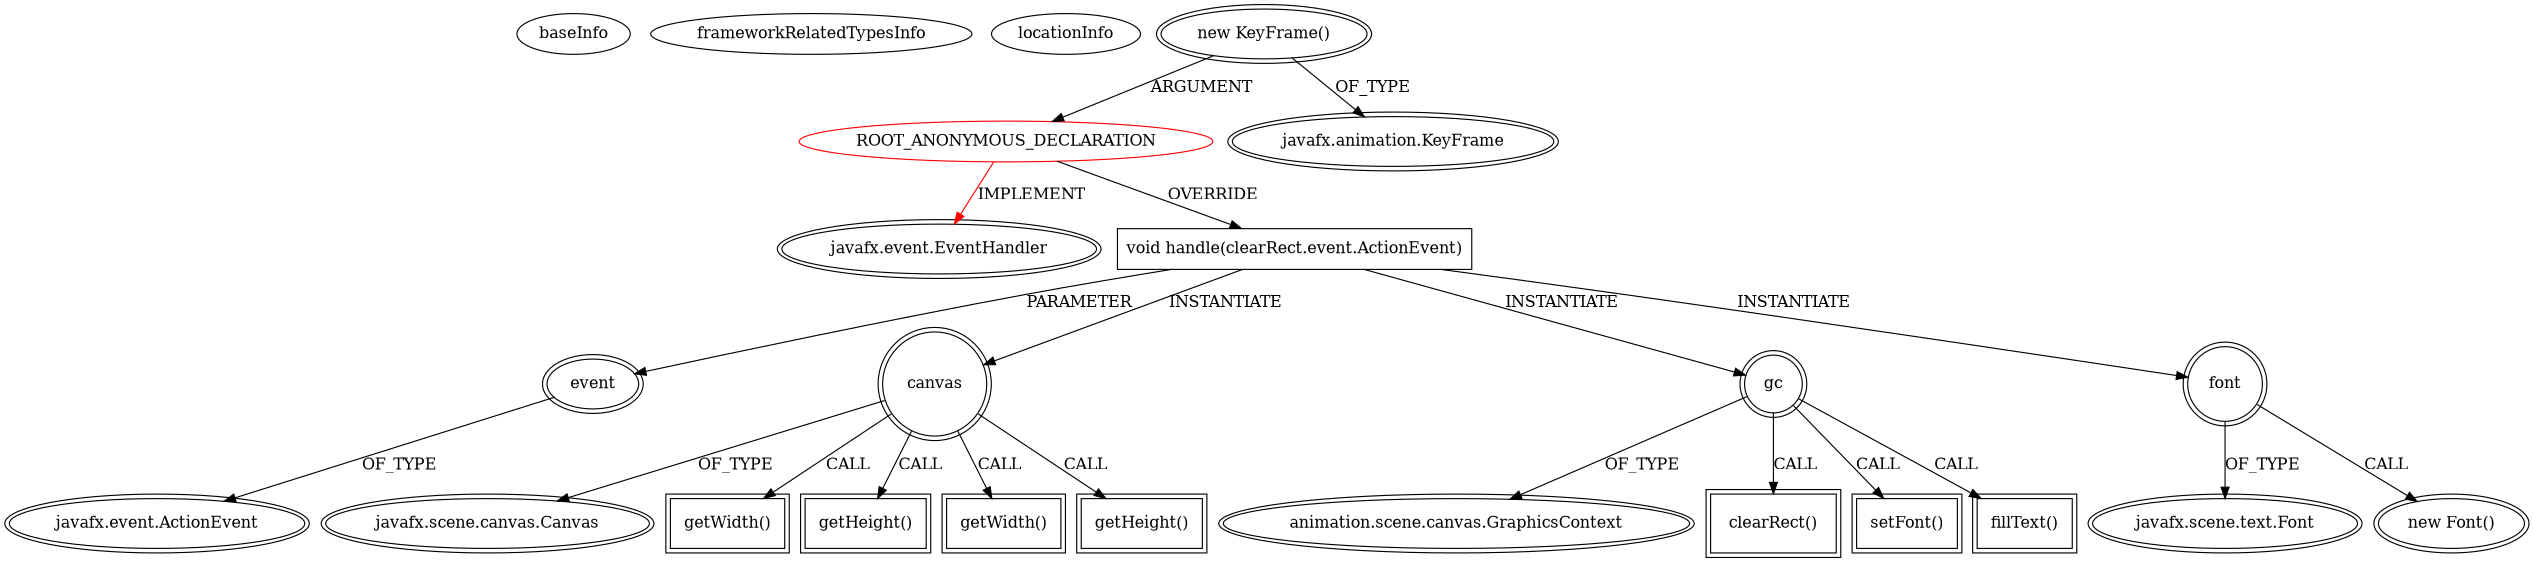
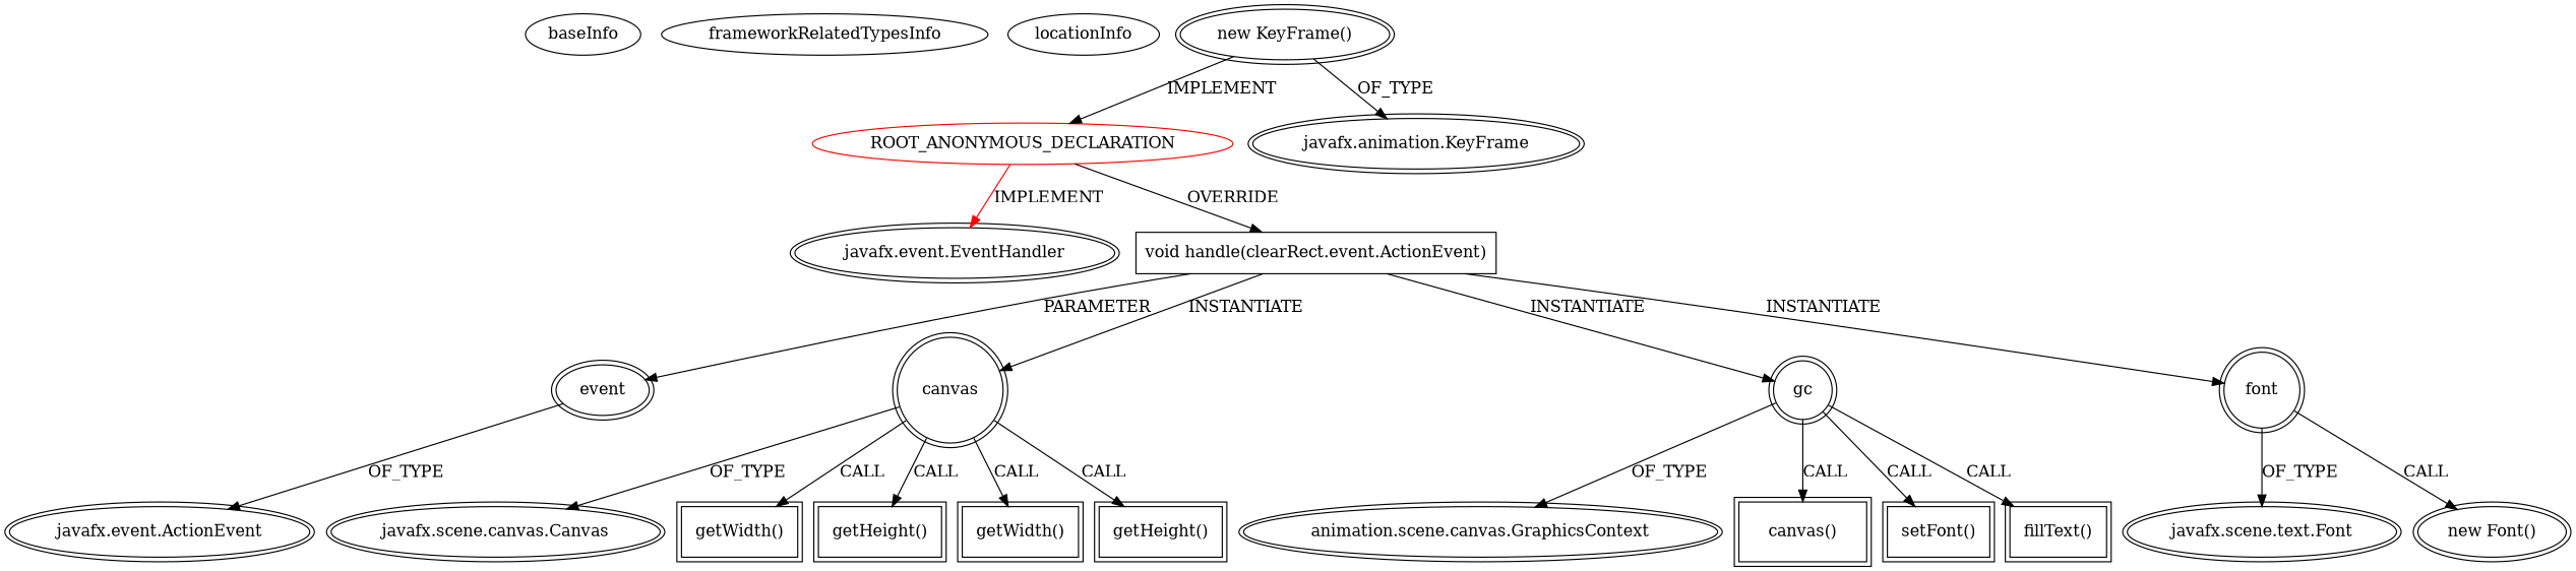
  digraph {
    node [isFrameworkType=true vertexType=INSIDE_CALL peripheries=2]
    baseInfo [category=extension_graph graphId=1718 isAnonymous=true possibleRelation=false isFrameworkType="" vertexType="" peripheries=""]
    frameworkRelatedTypesInfo [0="javafx.event.EventHandler" isFrameworkType="" vertexType="" peripheries=""]
    locationInfo [contextSignature="javafx.animation.Timeline crearAnimacion(javafx.scene.canvas.Canvas)" filePath="/aferrandoa-valenciasprints/valenciasprints-master/src/goldSprints/AnimacionCuenta.java" graphId=1718 projectName="aferrandoa-valenciasprints" isFrameworkType="" vertexType="" peripheries=""]
    n4 [color=red isFrameworkType=false label=ROOT_ANONYMOUS_DECLARATION vertexType=ROOT_ANONYMOUS_DECLARATION peripheries=""]
    n5 [label="javafx.event.EventHandler" vertexType=FRAMEWORK_INTERFACE_TYPE]
    n6 [isFrameworkType=false label="void handle(clearRect.event.ActionEvent)" shape=box vertexType=OVERRIDING_METHOD_DECLARATION peripheries=""]
    n7 [label=event vertexType=PARAMETER_DECLARATION]
    n8 [label=canvas shape=circle vertexType=VARIABLE_EXPRESION]
    n9 [label=gc shape=circle vertexType=VARIABLE_EXPRESION]
    n10 [label=font shape=circle vertexType=VARIABLE_EXPRESION]
    n11 [label="new KeyFrame()" vertexType=OUTSIDE_CONSTRUCTOR_CALL]
    n12 [label="javafx.animation.KeyFrame" vertexType=FRAMEWORK_CLASS_TYPE]
    n13 [label="javafx.event.ActionEvent" vertexType=FRAMEWORK_CLASS_TYPE]
    n14 [label="javafx.scene.canvas.Canvas" vertexType=FRAMEWORK_CLASS_TYPE]
    n15 [label="getWidth()" shape=box]
    n16 [label="getHeight()" shape=box]
    n17 [label="getWidth()" shape=box]
    n18 [label="getHeight()" shape=box]
    n19 [label="animation.scene.canvas.GraphicsContext" vertexType=FRAMEWORK_CLASS_TYPE]
-   n20 [label="clearRect()" shape=box]
+   n20 [label="canvas()" shape=box]
    n21 [label="setFont()" shape=box]
    n22 [label="fillText()" shape=box]
    n23 [label="javafx.scene.text.Font" vertexType=FRAMEWORK_CLASS_TYPE]
    n24 [label="new Font()" vertexType=CONSTRUCTOR_CALL]
    n4 -> n5 [color=red label=IMPLEMENT]
    n4 -> n6 [label=OVERRIDE]
    n6 -> n7 [label=PARAMETER]
    n6 -> n8 [label=INSTANTIATE]
    n6 -> n9 [label=INSTANTIATE]
    n6 -> n10 [label=INSTANTIATE]
    n7 -> n13 [label=OF_TYPE]
    n8 -> n14 [label=OF_TYPE]
    n8 -> n15 [label=CALL]
    n8 -> n16 [label=CALL]
    n8 -> n17 [label=CALL]
    n8 -> n18 [label=CALL]
    n9 -> n19 [label=OF_TYPE]
    n9 -> n20 [label=CALL]
    n9 -> n21 [label=CALL]
    n9 -> n22 [label=CALL]
    n10 -> n23 [label=OF_TYPE]
    n10 -> n24 [label=CALL]
-   n11 -> n4 [label=ARGUMENT]
+   n11 -> n4 [label=IMPLEMENT]
    n11 -> n12 [label=OF_TYPE]
  }
